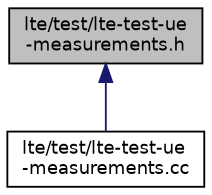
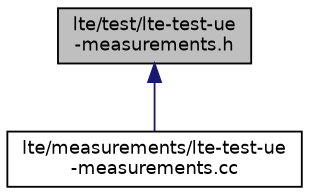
  digraph {
    node [color=black fontname=Helvetica fontsize=10 shape=record style=filled]
    n1 [fillcolor=grey75 fontcolor=black height=0.2 label="lte/test/lte-test-ue\l-measurements.h" width=0.4]
-   n2 [fillcolor=white height=0.2 label="lte/test/lte-test-ue\l-measurements.cc" width=0.4]
+   n2 [fillcolor=white height=0.2 label="lte/measurements/lte-test-ue\l-measurements.cc" width=0.4]
    n1 -> n2 [color=midnightblue dir=back fontname=Helvetica fontsize=10 labelfontname=Helvetica labelfontsize=10 style=solid]
  }
